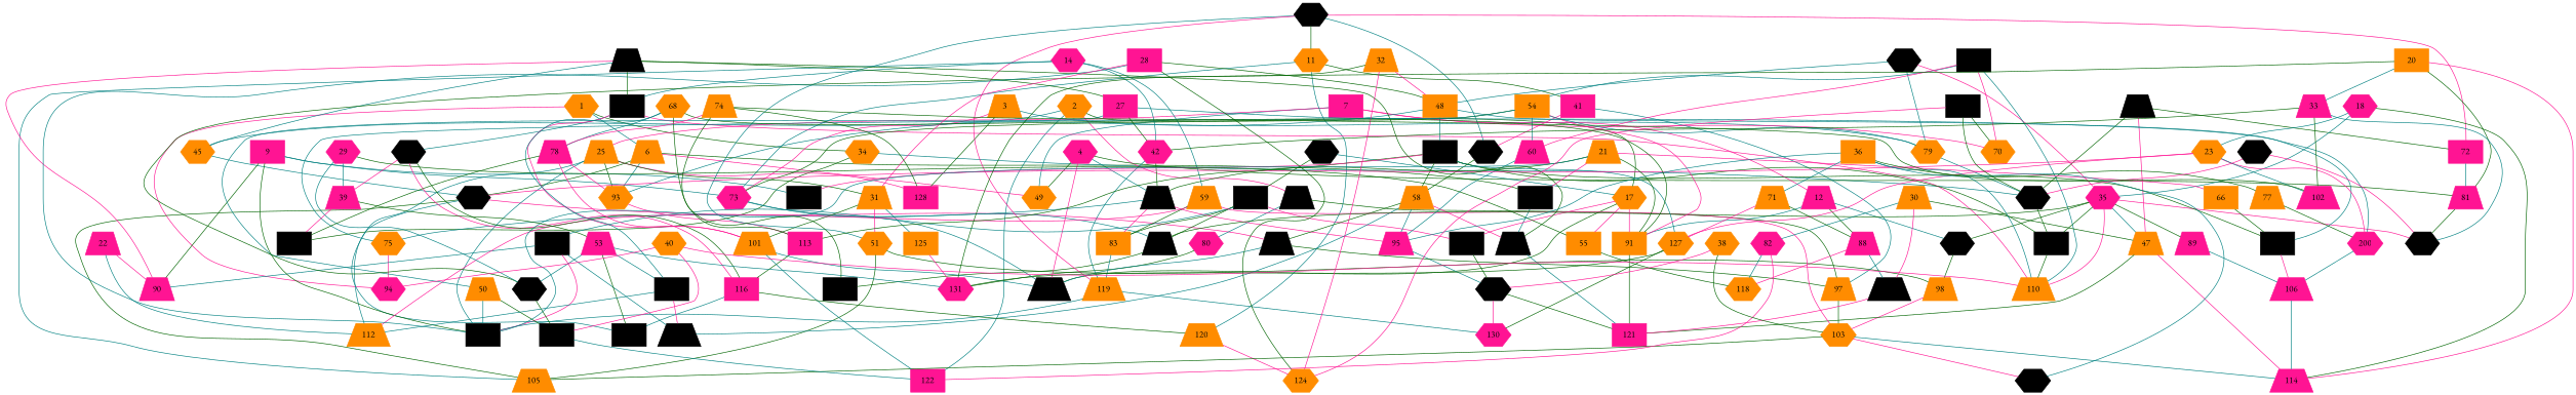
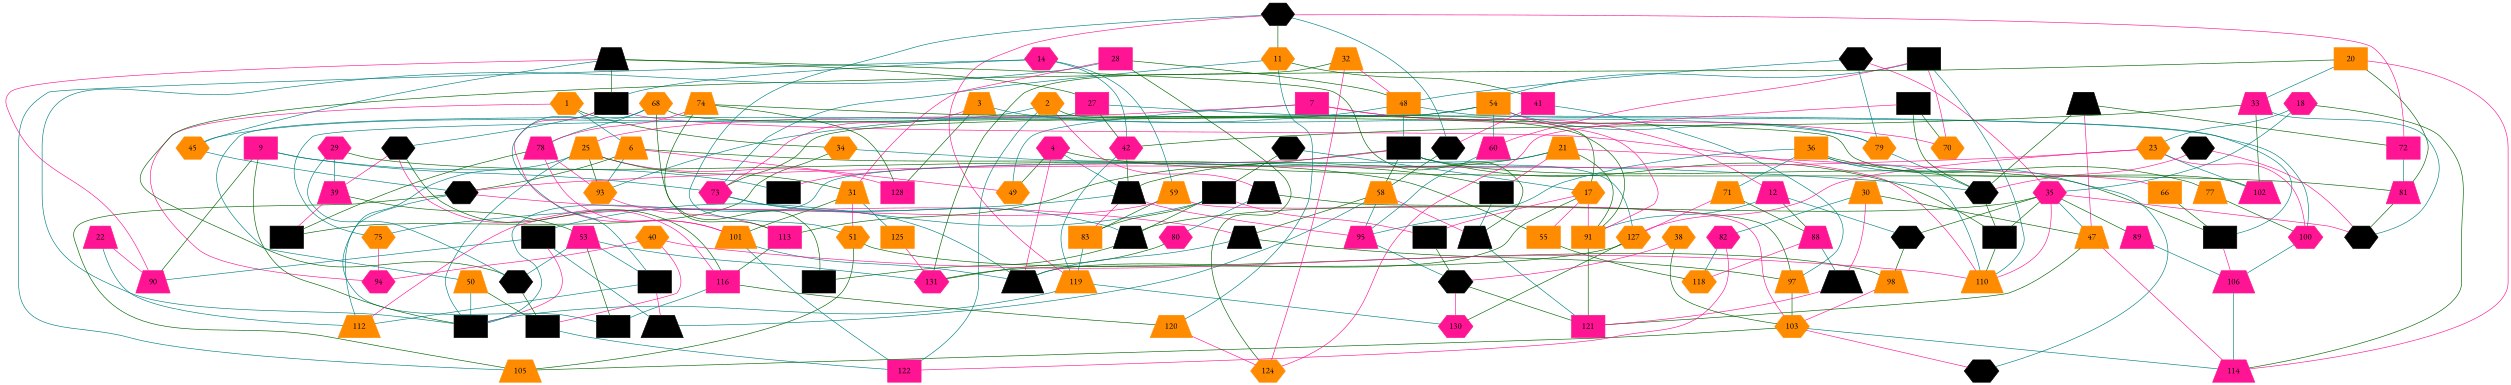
  graph {
    fontname="EB Garamond"
    node [color=darkorange fontname="EB Garamond" shape=trapezium style=filled]
    edge [color=teal fontname="EB Garamond"]
    6
    1 [shape=hexagon]
    34 [shape=hexagon]
    94 [color=deeppink shape=hexagon]
    49 [shape=hexagon]
    44 [color=black shape=box]
    52 [color=black shape=hexagon]
    93 [shape=hexagon]
    84 [color=black shape=hexagon]
    99 [color=black shape=box]
    13 [color=black]
    2 [shape=hexagon]
    17 [shape=hexagon]
    45 [shape=hexagon]
    122 [color=deeppink shape=box]
    80 [color=deeppink shape=hexagon]
    97
    117 [color=black]
    91 [shape=box]
    46 [color=black shape=box]
    55 [shape=box]
    3
    73 [color=deeppink shape=hexagon]
    79 [shape=hexagon]
    128 [color=deeppink shape=box]
    86 [color=black]
    4 [color=deeppink shape=hexagon]
    43 [color=black]
    81 [color=deeppink]
    83 [shape=box]
    95 [color=deeppink]
    75 [shape=hexagon]
    87 [color=black shape=hexagon]
    5 [color=black shape=hexagon]
    24 [color=black shape=box]
    62 [color=black shape=box]
    63 [color=black]
    105
    112
    64 [color=black]
    113 [color=deeppink shape=box]
    7 [color=deeppink shape=box]
    12 [color=deeppink]
    25
    70 [shape=hexagon]
    69 [color=black shape=hexagon]
    88 [color=deeppink]
    129 [color=black shape=box]
    31
    126 [color=black shape=box]
    8 [color=black shape=hexagon]
    11 [shape=hexagon]
    51 [shape=hexagon]
    57 [color=black shape=hexagon]
    72 [color=deeppink shape=box]
    119
    41 [color=deeppink shape=box]
    120
    98
    58
    130 [color=deeppink shape=hexagon]
    9 [color=deeppink shape=box]
    76 [color=black shape=box]
    90 [color=deeppink]
    10 [color=black]
    47
    114 [color=deeppink]
    121 [color=deeppink shape=box]
    108 [color=black shape=box]
    124 [shape=hexagon]
    109 [color=black]
    118 [shape=hexagon]
    131 [color=deeppink shape=hexagon]
    103 [shape=hexagon]
    14 [color=deeppink shape=hexagon]
    26 [color=black shape=box]
    42 [color=deeppink shape=hexagon]
    59
    110
    37 [color=black shape=hexagon]
    101
    15 [color=black shape=hexagon]
    35 [color=deeppink shape=hexagon]
    48 [shape=box]
    89 [color=deeppink]
    56 [color=black shape=box]
    96 [color=black shape=box]
    16 [color=black shape=box]
    54 [shape=box]
    60 [color=deeppink]
    115 [color=black shape=hexagon]
    18 [color=deeppink shape=hexagon]
    23 [shape=hexagon]
-   100 [color=deeppink shape=hexagon label=200]
+   100 [color=deeppink shape=hexagon]
    102 [color=deeppink]
    127 [shape=hexagon]
    19 [color=black]
    27 [color=deeppink shape=box]
    50
    20 [shape=box]
    33 [color=deeppink]
    67 [color=black shape=hexagon]
    111 [color=black shape=box]
    21
    66 [shape=box]
    22 [color=deeppink]
    106 [color=deeppink]
    107 [color=black]
    104 [color=black shape=box]
    125 [shape=box]
    39 [color=deeppink]
    116 [color=deeppink shape=box]
    28 [color=deeppink shape=box]
    29 [color=deeppink shape=hexagon]
    53 [color=deeppink]
    30
    82 [color=deeppink shape=hexagon]
    32
    36 [shape=box]
    71
    77
    123 [color=black shape=hexagon]
    38 [shape=hexagon]
    92 [color=black shape=box]
    40 [shape=hexagon]
    61 [color=black shape=hexagon]
    65 [color=black shape=box]
    68 [shape=hexagon]
    78 [color=deeppink]
    74
    6 -- 49 [color=deeppink]
    6 -- 44 [color=darkgreen]
    6 -- 52 [color=darkgreen]
    6 -- 93
    1 -- 6
    1 -- 34 [color=darkgreen]
    1 -- 94 [color=deeppink]
    34 -- 84
    34 -- 99 [color=darkgreen]
    44 -- 63
    52 -- 105 [color=darkgreen]
    52 -- 112
    52 -- 64 [color=deeppink]
    93 -- 113 [color=deeppink]
    84 -- 108 [color=darkgreen]
    13 -- 80
    13 -- 97 [color=darkgreen]
    2 -- 13 [color=deeppink]
    2 -- 17 [color=darkgreen]
    2 -- 45
    2 -- 122
    17 -- 117 [color=darkgreen]
    17 -- 91 [color=deeppink]
    17 -- 46 [color=deeppink]
    17 -- 55 [color=deeppink]
    45 -- 52
    80 -- 131 [color=darkgreen]
    97 -- 103 [color=darkgreen]
    91 -- 121 [color=darkgreen]
    46 -- 115 [color=darkgreen]
    55 -- 118 [color=darkgreen]
    3 -- 73 [color=deeppink]
    3 -- 79
    3 -- 128 [color=darkgreen]
    73 -- 117
    73 -- 86
    79 -- 84
    86 -- 104 [color=darkgreen]
    4 -- 49 [color=darkgreen]
    4 -- 117 [color=deeppink]
    4 -- 43
    4 -- 81 [color=darkgreen]
    43 -- 83 [color=deeppink]
    43 -- 95 [color=deeppink]
    43 -- 75
    81 -- 87 [color=darkgreen]
    83 -- 119
    95 -- 115
    75 -- 94 [color=deeppink]
    5 -- 17
    5 -- 24 [color=darkgreen]
    24 -- 46 [color=deeppink]
    24 -- 86 [color=darkgreen]
    24 -- 83 [color=darkgreen]
    24 -- 62
    62 -- 129 [color=deeppink]
    62 -- 90
    62 -- 107
    63 -- 121
    64 -- 97 [color=darkgreen]
    64 -- 117
    113 -- 116 [color=darkgreen]
    7 -- 49
    7 -- 12 [color=deeppink]
    7 -- 25 [color=deeppink]
    7 -- 70 [color=deeppink]
    12 -- 91
    12 -- 69
    12 -- 88 [color=darkgreen]
    25 -- 93 [color=darkgreen]
    25 -- 128 [color=deeppink]
    25 -- 129
    25 -- 31 [color=darkgreen]
    25 -- 126
    69 -- 98 [color=darkgreen]
    88 -- 109
    88 -- 118 [color=deeppink]
    31 -- 51 [color=deeppink]
    31 -- 101 [color=darkgreen]
    31 -- 125
    8 -- 11 [color=darkgreen]
    8 -- 51
    8 -- 57
    8 -- 72 [color=deeppink]
    8 -- 119 [color=deeppink]
    11 -- 73
    11 -- 41 [color=darkgreen]
    11 -- 120
    51 -- 105 [color=darkgreen]
    51 -- 98 [color=darkgreen]
    57 -- 58 [color=darkgreen]
    72 -- 81
    119 -- 129
    119 -- 130
    41 -- 97
    41 -- 57 [color=deeppink]
    120 -- 124 [color=deeppink]
    98 -- 103 [color=deeppink]
    58 -- 95
    58 -- 63 [color=deeppink]
    58 -- 64 [color=darkgreen]
    58 -- 107
    9 -- 73
    9 -- 129 [color=darkgreen]
    9 -- 76
    9 -- 90 [color=darkgreen]
    10 -- 84 [color=darkgreen]
    10 -- 72 [color=darkgreen]
    10 -- 47 [color=deeppink]
    47 -- 114 [color=deeppink]
    47 -- 121 [color=darkgreen]
    108 -- 110 [color=darkgreen]
    109 -- 121 [color=deeppink]
    103 -- 105 [color=darkgreen]
    103 -- 114
    103 -- 123 [color=deeppink]
    14 -- 105
    14 -- 26
    14 -- 42
    14 -- 59
    26 -- 110 [color=deeppink]
    26 -- 37
    26 -- 101 [color=deeppink]
    42 -- 43 [color=darkgreen]
    42 -- 119
    59 -- 83 [color=darkgreen]
    59 -- 112 [color=deeppink]
    59 -- 103 [color=deeppink]
    37 -- 39 [color=deeppink]
    37 -- 116 [color=deeppink]
    37 -- 116 [color=darkgreen]
    101 -- 122
    101 -- 117
    15 -- 79
    15 -- 35 [color=deeppink]
    15 -- 48
    35 -- 86 [color=darkgreen]
    35 -- 87 [color=deeppink]
    35 -- 69 [color=darkgreen]
    35 -- 47
    35 -- 108 [color=darkgreen]
    35 -- 110 [color=deeppink]
    35 -- 89 [color=darkgreen]
    48 -- 93
    48 -- 56
    48 -- 96
    89 -- 106
    56 -- 113 [color=darkgreen]
    56 -- 58 [color=darkgreen]
    56 -- 76 [color=deeppink]
    56 -- 108 [color=darkgreen]
    56 -- 96 [color=darkgreen]
    56 -- 127
    96 -- 106 [color=deeppink]
    16 -- 70 [color=deeppink]
    16 -- 110
    16 -- 54
    16 -- 60 [color=deeppink]
    54 -- 91 [color=deeppink]
    54 -- 73 [color=darkgreen]
    54 -- 79
    54 -- 75
    54 -- 60
    60 -- 95
    115 -- 130 [color=deeppink]
    115 -- 121 [color=darkgreen]
    18 -- 114 [color=darkgreen]
    18 -- 35
    18 -- 23
    23 -- 52 [color=deeppink]
    23 -- 100 [color=deeppink]
    23 -- 102
    23 -- 127 [color=deeppink]
    100 -- 106
    127 -- 130 [color=darkgreen]
    127 -- 131 [color=darkgreen]
    19 -- 45
    19 -- 63 [color=darkgreen]
    19 -- 90 [color=deeppink]
    19 -- 26 [color=darkgreen]
    19 -- 27 [color=darkgreen]
    27 -- 42 [color=darkgreen]
    27 -- 100
    27 -- 50
    50 -- 129
    50 -- 111 [color=darkgreen]
    20 -- 81 [color=darkgreen]
    20 -- 114 [color=deeppink]
    20 -- 33
    20 -- 67 [color=darkgreen]
    33 -- 87
    33 -- 42 [color=darkgreen]
    33 -- 102 [color=darkgreen]
    67 -- 111 [color=darkgreen]
    111 -- 122
    21 -- 44 [color=deeppink]
    21 -- 91 [color=darkgreen]
    21 -- 43 [color=darkgreen]
    21 -- 129
    21 -- 66 [color=deeppink]
    66 -- 96 [color=darkgreen]
    22 -- 112
    22 -- 90 [color=deeppink]
    106 -- 114
    125 -- 131 [color=deeppink]
    39 -- 99 [color=deeppink]
    39 -- 53 [color=darkgreen]
    116 -- 126
    116 -- 120 [color=darkgreen]
    28 -- 129
    28 -- 31 [color=deeppink]
    28 -- 124 [color=darkgreen]
    28 -- 48 [color=darkgreen]
    29 -- 55 [color=darkgreen]
    29 -- 67
    29 -- 39
    53 -- 126 [color=darkgreen]
    53 -- 131
    53 -- 67
    53 -- 92
    30 -- 47 [color=darkgreen]
    30 -- 109 [color=deeppink]
    30 -- 82
    82 -- 122 [color=deeppink]
    82 -- 118
    32 -- 124 [color=deeppink]
    32 -- 131 [color=darkgreen]
    32 -- 48 [color=deeppink]
    36 -- 95
    36 -- 110
    36 -- 71
    36 -- 77 [color=darkgreen]
    36 -- 123
    71 -- 88 [color=darkgreen]
    71 -- 127 [color=deeppink]
    77 -- 100 [color=darkgreen]
    38 -- 103 [color=darkgreen]
    38 -- 115 [color=deeppink]
    92 -- 112
    92 -- 107 [color=deeppink]
    40 -- 94 [color=deeppink]
    40 -- 110 [color=deeppink]
    40 -- 111 [color=deeppink]
    61 -- 84 [color=deeppink]
    61 -- 87 [color=deeppink]
    65 -- 84 [color=darkgreen]
    65 -- 70 [color=darkgreen]
    65 -- 124 [color=deeppink]
    68 -- 91 [color=darkgreen]
    68 -- 104 [color=darkgreen]
    68 -- 92
    68 -- 78
    78 -- 93 [color=deeppink]
    78 -- 99 [color=darkgreen]
    78 -- 101 [color=deeppink]
    74 -- 128 [color=darkgreen]
    74 -- 113 [color=darkgreen]
    74 -- 102 [color=darkgreen]
    74 -- 78 [color=deeppink]
  }
